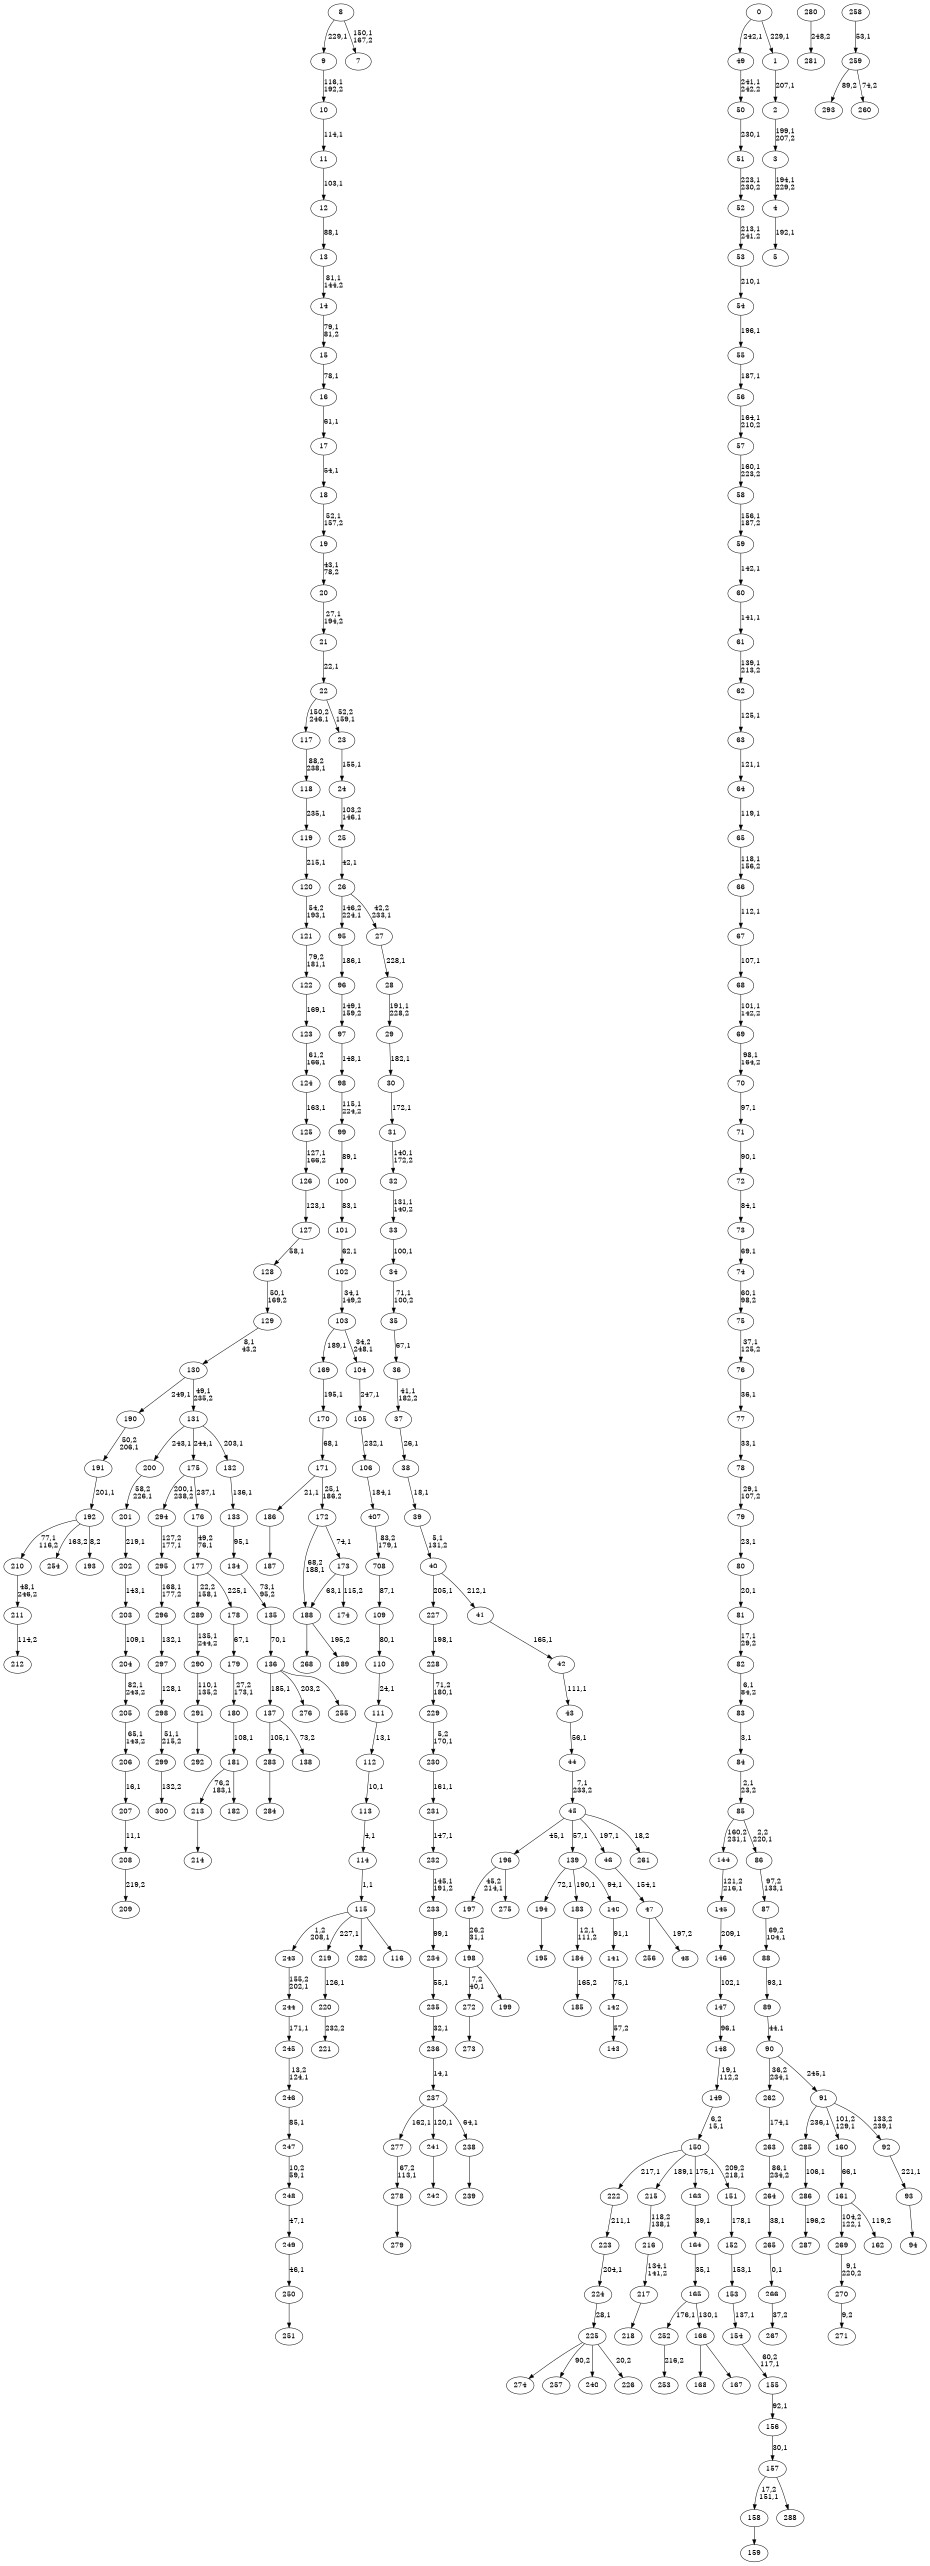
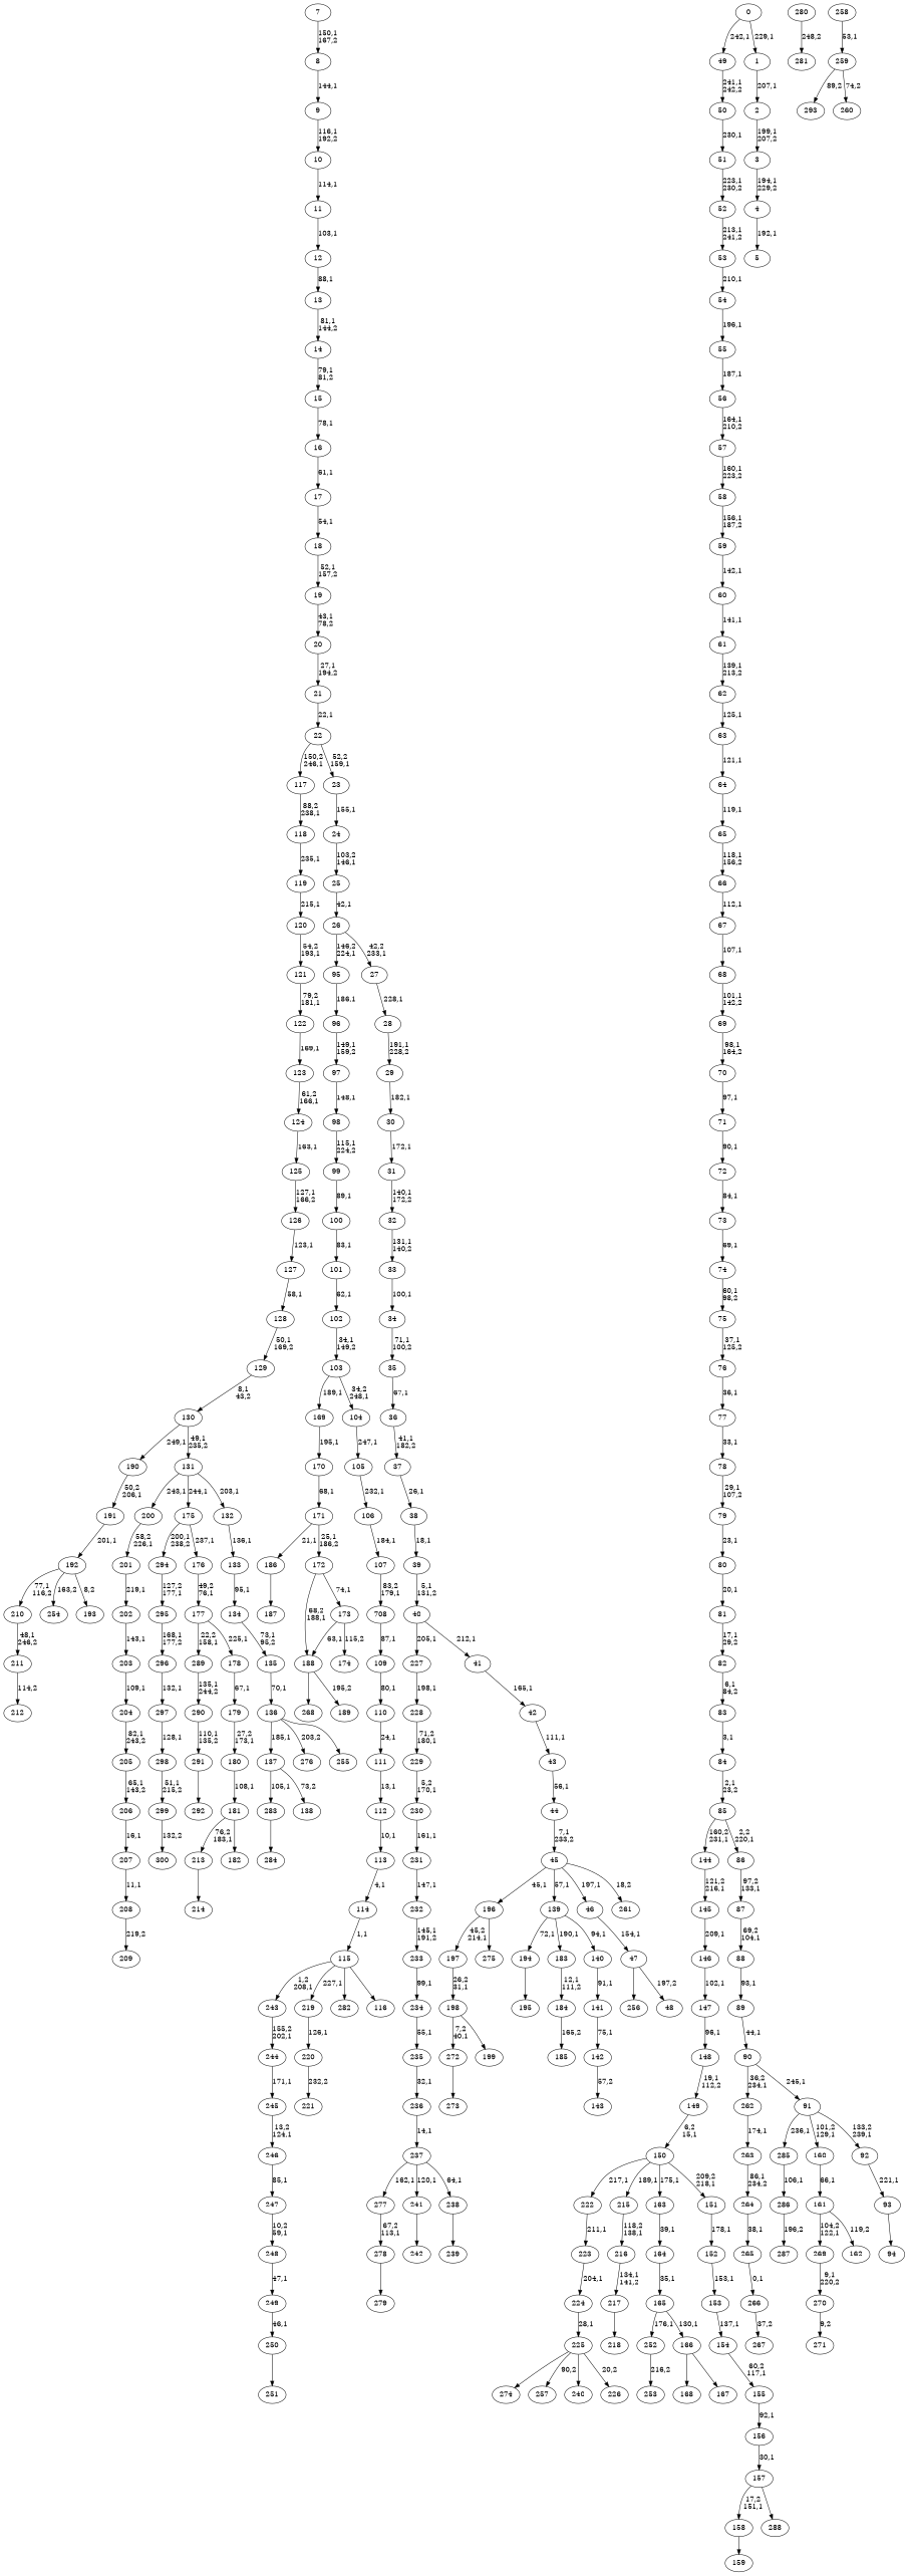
  digraph {
    299
    300
    298
    297
    296
    295
    294
    291
    292
    290
    289
    286
    287
    285
    283
    284
    280
    281
    278
    279
    277
    272
    273
    270
    271
    269
    266
    267
    265
    264
    263
    262
    259
    293
    260
    258
    252
    253
    250
    251
    249
    248
    247
    246
    245
    244
    243
    241
    242
    238
    239
    237
    236
    235
    234
    233
    232
    231
    230
    229
    228
    227
    225
    274
    257
    240
    226
    224
    223
    222
    220
    221
    219
    217
    218
    216
    215
    213
    214
    211
    212
    210
    208
    209
    207
    206
    205
    204
    203
    202
    201
    200
    198
    199
    197
    196
    275
    194
    195
    192
    254
    193
    191
    190
    188
    268
    189
    186
    187
    184
    185
    183
    181
    182
    180
    179
    178
    177
    176
    175
    173
    174
    172
    171
    170
    169
    166
    168
    167
    165
    164
    163
    161
    162
    160
    158
    159
    157
    288
    156
    155
    154
    153
    152
    151
    150
    149
    148
    147
    146
    145
    144
    142
    143
    141
    140
    139
    137
    138
    136
    276
    255
    135
    134
    133
    132
    131
    130
    129
    128
    127
    126
    125
    124
    123
    122
    121
    120
    119
    118
    117
    115
    282
    116
    114
    113
    112
    111
    110
    109
    n191 [label=708]
-   107 [label=407]
+   107
    106
    105
    104
    103
    102
    101
    100
    99
    98
    97
    96
    95
    93
    94
    92
    91
    90
    89
    88
    87
    86
    85
    84
    83
    82
    81
    80
    79
    78
    77
    76
    75
    74
    73
    72
    71
    70
    69
    68
    67
    66
    65
    64
    63
    62
    61
    60
    59
    58
    57
    56
    55
    54
    53
    52
    51
    50
    49
    47
    256
    48
    46
    45
    261
    44
    43
    42
    41
    40
    39
    38
    37
    36
    35
    34
    33
    32
    31
    30
    29
    28
    27
    26
    25
    24
    23
    22
    21
    20
    19
    18
    17
    16
    15
    14
    13
    12
    11
    10
    9
    8
    7
    4
    5
    3
    2
    1
    0
    299 -> 300 [label="132,2"]
    298 -> 299 [label="51,1\n215,2"]
    297 -> 298 [label="128,1"]
    296 -> 297 [label="132,1"]
    295 -> 296 [label="168,1\n177,2"]
    294 -> 295 [label="127,2\n177,1"]
    291 -> 292
    290 -> 291 [label="110,1\n135,2"]
    289 -> 290 [label="135,1\n244,2"]
    286 -> 287 [label="196,2"]
    285 -> 286 [label="106,1"]
    283 -> 284
    280 -> 281 [label="248,2"]
    278 -> 279
    277 -> 278 [label="67,2\n113,1"]
    272 -> 273
    270 -> 271 [label="9,2"]
    269 -> 270 [label="9,1\n220,2"]
    266 -> 267 [label="37,2"]
    265 -> 266 [label="0,1"]
    264 -> 265 [label="38,1"]
    263 -> 264 [label="86,1\n234,2"]
    262 -> 263 [label="174,1"]
    259 -> 293 [label="89,2"]
    259 -> 260 [label="74,2"]
    258 -> 259 [label="53,1"]
    252 -> 253 [label="216,2"]
    250 -> 251
    249 -> 250 [label="46,1"]
    248 -> 249 [label="47,1"]
    247 -> 248 [label="10,2\n59,1"]
    246 -> 247 [label="85,1"]
    245 -> 246 [label="13,2\n124,1"]
    244 -> 245 [label="171,1"]
    243 -> 244 [label="155,2\n202,1"]
    241 -> 242
    238 -> 239
    237 -> 277 [label="162,1"]
    237 -> 241 [label="120,1"]
    237 -> 238 [label="64,1"]
    236 -> 237 [label="14,1"]
    235 -> 236 [label="32,1"]
    234 -> 235 [label="55,1"]
    233 -> 234 [label="99,1"]
    232 -> 233 [label="145,1\n191,2"]
    231 -> 232 [label="147,1"]
    230 -> 231 [label="161,1"]
    229 -> 230 [label="5,2\n170,1"]
    228 -> 229 [label="71,2\n180,1"]
    227 -> 228 [label="198,1"]
    225 -> 274
    225 -> 257 [label="90,2"]
    225 -> 240
    225 -> 226 [label="20,2"]
    224 -> 225 [label="28,1"]
    223 -> 224 [label="204,1"]
    222 -> 223 [label="211,1"]
    220 -> 221 [label="232,2"]
    219 -> 220 [label="126,1"]
    217 -> 218
    216 -> 217 [label="134,1\n141,2"]
    215 -> 216 [label="118,2\n138,1"]
    213 -> 214
    211 -> 212 [label="114,2"]
    210 -> 211 [label="48,1\n246,2"]
    208 -> 209 [label="219,2"]
    207 -> 208 [label="11,1"]
    206 -> 207 [label="16,1"]
    205 -> 206 [label="65,1\n143,2"]
    204 -> 205 [label="82,1\n243,2"]
    203 -> 204 [label="109,1"]
    202 -> 203 [label="143,1"]
    201 -> 202 [label="219,1"]
    200 -> 201 [label="58,2\n226,1"]
    198 -> 272 [label="7,2\n40,1"]
    198 -> 199
    197 -> 198 [label="26,2\n31,1"]
    196 -> 197 [label="45,2\n214,1"]
    196 -> 275
    194 -> 195
    192 -> 210 [label="77,1\n116,2"]
    192 -> 254 [label="163,2"]
    192 -> 193 [label="8,2"]
    191 -> 192 [label="201,1"]
    190 -> 191 [label="50,2\n206,1"]
    188 -> 268
    188 -> 189 [label="195,2"]
    186 -> 187
    184 -> 185 [label="165,2"]
    183 -> 184 [label="12,1\n111,2"]
    181 -> 213 [label="76,2\n183,1"]
    181 -> 182
    180 -> 181 [label="108,1"]
    179 -> 180 [label="27,2\n173,1"]
    178 -> 179 [label="67,1"]
    177 -> 289 [label="22,2\n158,1"]
    177 -> 178 [label="225,1"]
    176 -> 177 [label="49,2\n76,1"]
    175 -> 294 [label="200,1\n238,2"]
    175 -> 176 [label="237,1"]
    173 -> 188 [label="63,1"]
    173 -> 174 [label="115,2"]
    172 -> 188 [label="68,2\n188,1"]
    172 -> 173 [label="74,1"]
    171 -> 186 [label="21,1"]
    171 -> 172 [label="25,1\n186,2"]
    170 -> 171 [label="68,1"]
    169 -> 170 [label="195,1"]
    166 -> 168
    166 -> 167
    165 -> 252 [label="176,1"]
    165 -> 166 [label="130,1"]
    164 -> 165 [label="35,1"]
    163 -> 164 [label="39,1"]
    161 -> 269 [label="104,2\n122,1"]
    161 -> 162 [label="119,2"]
    160 -> 161 [label="66,1"]
    158 -> 159
    157 -> 158 [label="17,2\n151,1"]
    157 -> 288
    156 -> 157 [label="30,1"]
    155 -> 156 [label="92,1"]
    154 -> 155 [label="60,2\n117,1"]
    153 -> 154 [label="137,1"]
    152 -> 153 [label="153,1"]
    151 -> 152 [label="178,1"]
    150 -> 222 [label="217,1"]
    150 -> 215 [label="189,1"]
    150 -> 163 [label="175,1"]
    150 -> 151 [label="209,2\n218,1"]
    149 -> 150 [label="6,2\n15,1"]
    148 -> 149 [label="19,1\n112,2"]
    147 -> 148 [label="96,1"]
    146 -> 147 [label="102,1"]
    145 -> 146 [label="209,1"]
    144 -> 145 [label="121,2\n216,1"]
    142 -> 143 [label="57,2"]
    141 -> 142 [label="75,1"]
    140 -> 141 [label="91,1"]
    139 -> 194 [label="72,1"]
    139 -> 183 [label="190,1"]
    139 -> 140 [label="94,1"]
    137 -> 283 [label="105,1"]
    137 -> 138 [label="73,2"]
    136 -> 137 [label="185,1"]
    136 -> 276 [label="203,2"]
    136 -> 255
    135 -> 136 [label="70,1"]
    134 -> 135 [label="73,1\n95,2"]
    133 -> 134 [label="95,1"]
    132 -> 133 [label="136,1"]
    131 -> 200 [label="243,1"]
    131 -> 175 [label="244,1"]
    131 -> 132 [label="203,1"]
    130 -> 190 [label="249,1"]
    130 -> 131 [label="49,1\n235,2"]
    129 -> 130 [label="8,1\n43,2"]
    128 -> 129 [label="50,1\n169,2"]
    127 -> 128 [label="58,1"]
    126 -> 127 [label="123,1"]
    125 -> 126 [label="127,1\n166,2"]
    124 -> 125 [label="163,1"]
    123 -> 124 [label="61,2\n166,1"]
    122 -> 123 [label="169,1"]
    121 -> 122 [label="79,2\n181,1"]
    120 -> 121 [label="54,2\n193,1"]
    119 -> 120 [label="215,1"]
    118 -> 119 [label="235,1"]
    117 -> 118 [label="88,2\n238,1"]
    115 -> 243 [label="1,2\n208,1"]
    115 -> 219 [label="227,1"]
    115 -> 282
    115 -> 116
    114 -> 115 [label="1,1"]
    113 -> 114 [label="4,1"]
    112 -> 113 [label="10,1"]
    111 -> 112 [label="13,1"]
    110 -> 111 [label="24,1"]
    109 -> 110 [label="80,1"]
    n191 -> 109 [label="87,1"]
    107 -> n191 [label="83,2\n179,1"]
    106 -> 107 [label="184,1"]
    105 -> 106 [label="232,1"]
    104 -> 105 [label="247,1"]
    103 -> 169 [label="189,1"]
    103 -> 104 [label="34,2\n248,1"]
    102 -> 103 [label="34,1\n149,2"]
    101 -> 102 [label="62,1"]
    100 -> 101 [label="83,1"]
    99 -> 100 [label="89,1"]
    98 -> 99 [label="115,1\n224,2"]
    97 -> 98 [label="148,1"]
    96 -> 97 [label="149,1\n159,2"]
    95 -> 96 [label="186,1"]
    93 -> 94
    92 -> 93 [label="221,1"]
    91 -> 285 [label="236,1"]
    91 -> 160 [label="101,2\n129,1"]
    91 -> 92 [label="133,2\n239,1"]
    90 -> 262 [label="36,2\n234,1"]
    90 -> 91 [label="245,1"]
    89 -> 90 [label="44,1"]
    88 -> 89 [label="93,1"]
    87 -> 88 [label="69,2\n104,1"]
    86 -> 87 [label="97,2\n133,1"]
    85 -> 144 [label="160,2\n231,1"]
    85 -> 86 [label="2,2\n220,1"]
    84 -> 85 [label="2,1\n23,2"]
    83 -> 84 [label="3,1"]
    82 -> 83 [label="6,1\n84,2"]
    81 -> 82 [label="17,1\n29,2"]
    80 -> 81 [label="20,1"]
    79 -> 80 [label="23,1"]
    78 -> 79 [label="29,1\n107,2"]
    77 -> 78 [label="33,1"]
    76 -> 77 [label="36,1"]
    75 -> 76 [label="37,1\n125,2"]
    74 -> 75 [label="60,1\n98,2"]
    73 -> 74 [label="69,1"]
    72 -> 73 [label="84,1"]
    71 -> 72 [label="90,1"]
    70 -> 71 [label="97,1"]
    69 -> 70 [label="98,1\n164,2"]
    68 -> 69 [label="101,1\n142,2"]
    67 -> 68 [label="107,1"]
    66 -> 67 [label="112,1"]
    65 -> 66 [label="118,1\n156,2"]
    64 -> 65 [label="119,1"]
    63 -> 64 [label="121,1"]
    62 -> 63 [label="125,1"]
    61 -> 62 [label="139,1\n213,2"]
    60 -> 61 [label="141,1"]
    59 -> 60 [label="142,1"]
    58 -> 59 [label="156,1\n187,2"]
    57 -> 58 [label="160,1\n223,2"]
    56 -> 57 [label="164,1\n210,2"]
    55 -> 56 [label="187,1"]
    54 -> 55 [label="196,1"]
    53 -> 54 [label="210,1"]
    52 -> 53 [label="213,1\n241,2"]
    51 -> 52 [label="223,1\n230,2"]
    50 -> 51 [label="230,1"]
    49 -> 50 [label="241,1\n242,2"]
    47 -> 256
    47 -> 48 [label="197,2"]
    46 -> 47 [label="154,1"]
    45 -> 196 [label="45,1"]
    45 -> 139 [label="57,1"]
    45 -> 46 [label="197,1"]
    45 -> 261 [label="18,2"]
    44 -> 45 [label="7,1\n233,2"]
    43 -> 44 [label="56,1"]
    42 -> 43 [label="111,1"]
    41 -> 42 [label="165,1"]
    40 -> 227 [label="205,1"]
    40 -> 41 [label="212,1"]
    39 -> 40 [label="5,1\n131,2"]
    38 -> 39 [label="18,1"]
    37 -> 38 [label="26,1"]
    36 -> 37 [label="41,1\n182,2"]
    35 -> 36 [label="67,1"]
    34 -> 35 [label="71,1\n100,2"]
    33 -> 34 [label="100,1"]
    32 -> 33 [label="131,1\n140,2"]
    31 -> 32 [label="140,1\n172,2"]
    30 -> 31 [label="172,1"]
    29 -> 30 [label="182,1"]
    28 -> 29 [label="191,1\n228,2"]
    27 -> 28 [label="228,1"]
    26 -> 95 [label="146,2\n224,1"]
    26 -> 27 [label="42,2\n233,1"]
    25 -> 26 [label="42,1"]
    24 -> 25 [label="103,2\n146,1"]
    23 -> 24 [label="155,1"]
    22 -> 117 [label="150,2\n246,1"]
    22 -> 23 [label="52,2\n159,1"]
    21 -> 22 [label="22,1"]
    20 -> 21 [label="27,1\n194,2"]
    19 -> 20 [label="43,1\n78,2"]
    18 -> 19 [label="52,1\n157,2"]
    17 -> 18 [label="54,1"]
    16 -> 17 [label="61,1"]
    15 -> 16 [label="78,1"]
    14 -> 15 [label="79,1\n81,2"]
    13 -> 14 [label="81,1\n144,2"]
    12 -> 13 [label="88,1"]
    11 -> 12 [label="103,1"]
    10 -> 11 [label="114,1"]
    9 -> 10 [label="116,1\n192,2"]
-   8 -> 9 [label="229,1"]
-   8 -> 7 [label="150,1\n167,2"]
+   8 -> 9 [label="144,1"]
+   7 -> 8 [label="150,1\n167,2"]
    4 -> 5 [label="192,1"]
    3 -> 4 [label="194,1\n229,2"]
    2 -> 3 [label="199,1\n207,2"]
    1 -> 2 [label="207,1"]
    0 -> 49 [label="242,1"]
    0 -> 1 [label="229,1"]
  }
